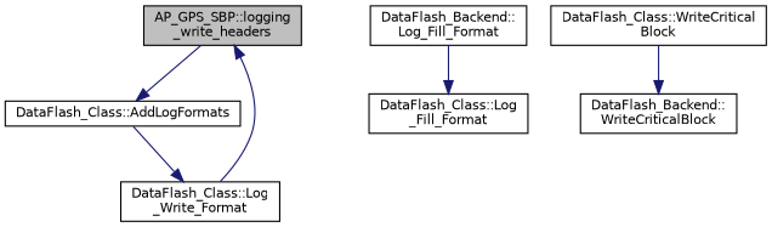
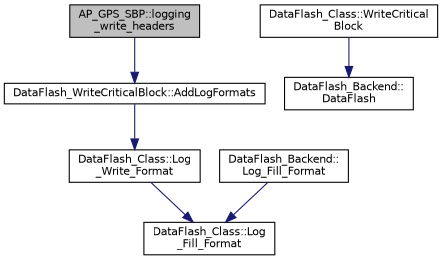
  digraph {
    rankdir=TB
    node [color=black fillcolor=white fontname=Helvetica fontsize=10 shape=record style=filled]
    edge [color=midnightblue fontname=Helvetica fontsize=10 labelfontname=Helvetica labelfontsize=10 style=solid]
    n1 [fillcolor=grey75 fontcolor=black height=0.2 label="AP_GPS_SBP::logging\l_write_headers" width=0.4]
-   n2 [height=0.2 label="DataFlash_Class::AddLogFormats" width=0.4]
+   n2 [height=0.2 label="DataFlash_WriteCriticalBlock::AddLogFormats" width=0.4]
    n3 [height=0.2 label="DataFlash_Class::Log\l_Write_Format" width=0.4]
    n4 [height=0.2 label="DataFlash_Class::Log\l_Fill_Format" width=0.4]
    n5 [height=0.2 label="DataFlash_Class::WriteCritical\lBlock" width=0.4]
-   n6 [height=0.2 label="DataFlash_Backend::\lWriteCriticalBlock" width=0.4]
+   n6 [height=0.2 label="DataFlash_Backend::\lDataFlash" width=0.4]
    n7 [height=0.2 label="DataFlash_Backend::\lLog_Fill_Format" width=0.4]
    n1 -> n2
    n2 -> n3
-   n3 -> n1
+   n3 -> n4
    n5 -> n6
    n7 -> n4
  }
